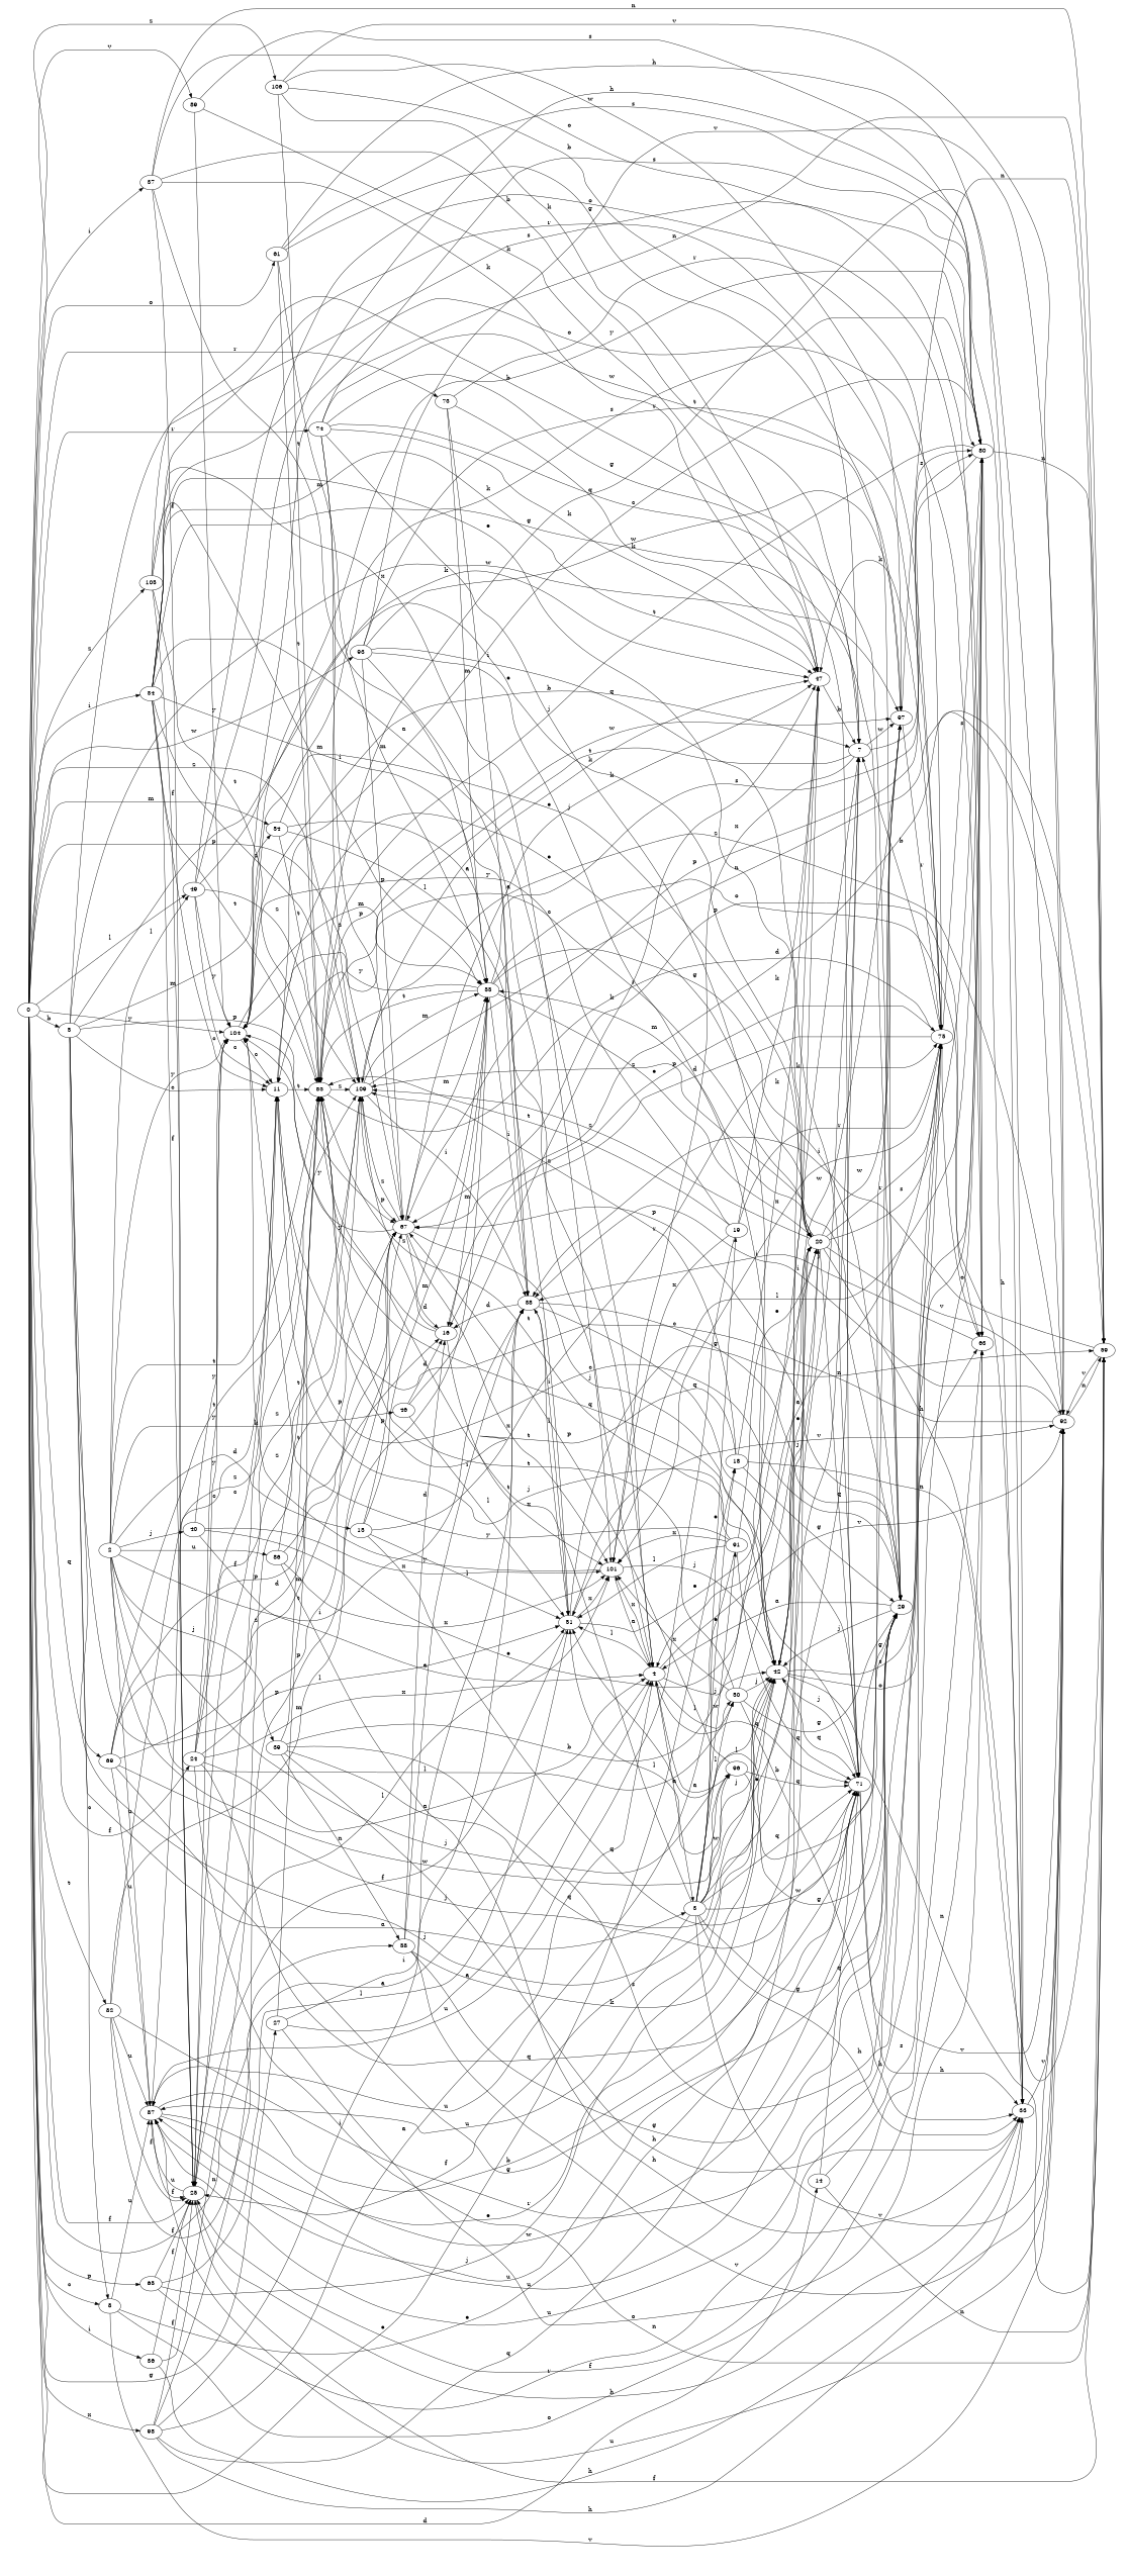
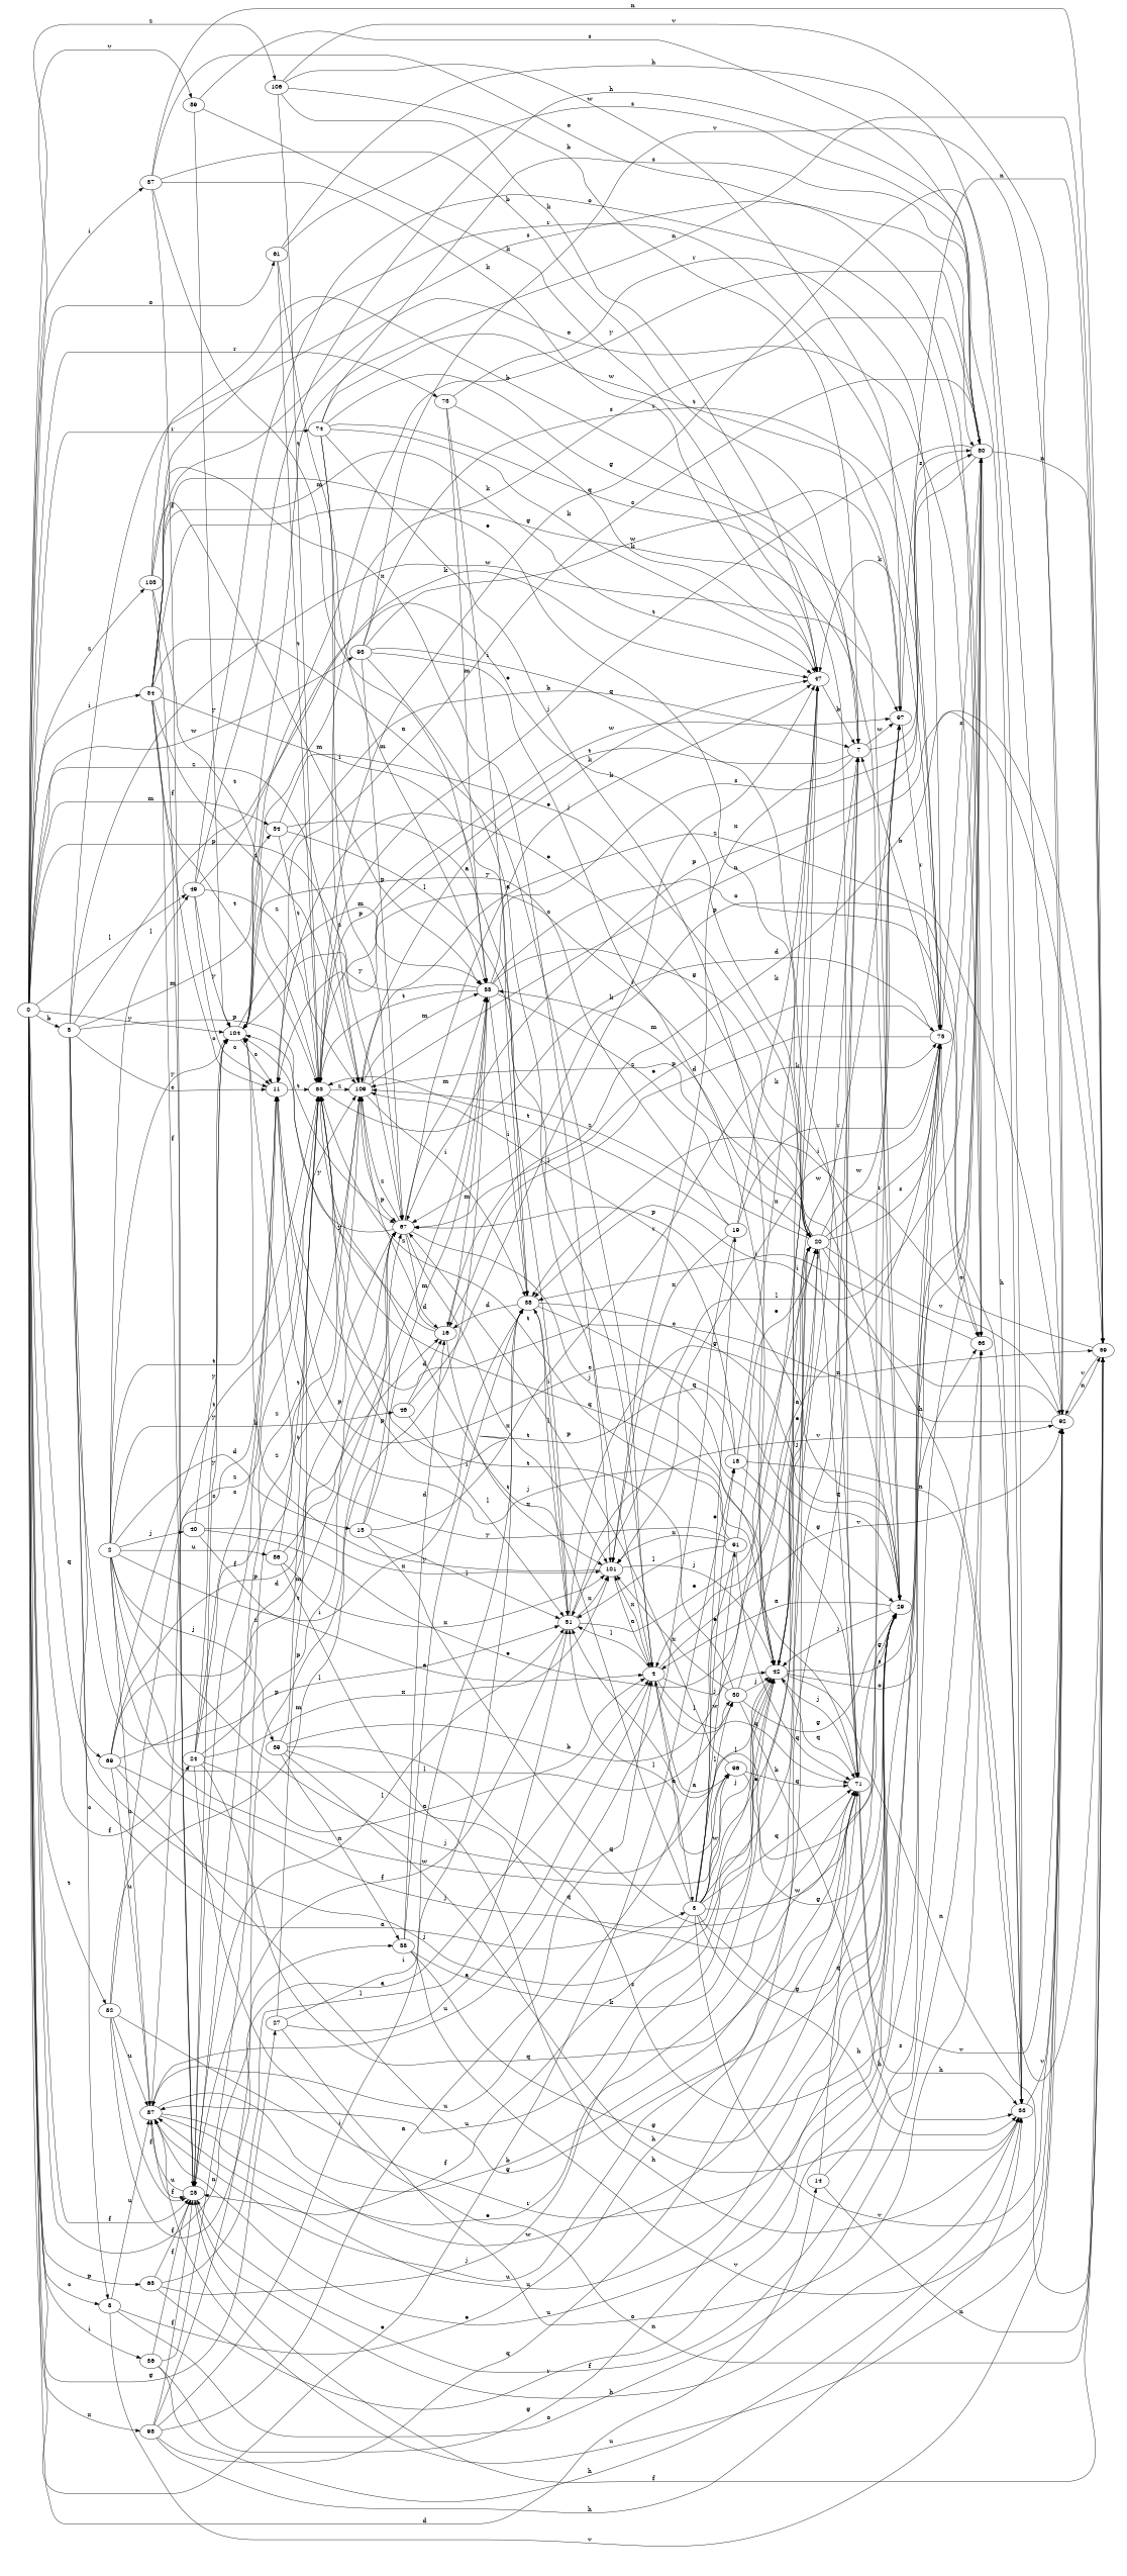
  strict digraph {
    rankdir=LR
    0
    5
    8
    14
    18
    24
    25
    27
    34
    36
    37
    49
    54
    58
    61
    65
    67
    69
    73
    74
    82
    89
    93
    98
    104
    105
    106
    109
    42
    3
    97
    51
    11
    47
    80
    87
    20
    92
    63
    71
    59
    83
    29
    4
    101
    33
    38
    75
    7
    55
    16
    2
    15
    39
    40
    46
    50
    86
    96
    19
    91
    0 -> 5 [label=b]
    0 -> 8 [label=c]
    0 -> 14 [label=d]
    0 -> 18 [label=e]
    0 -> 24 [label=f]
    0 -> 25 [label=f]
    0 -> 27 [label=g]
    0 -> 34 [label=i]
    0 -> 36 [label=i]
    0 -> 37 [label=i]
    0 -> 49 [label=l]
    0 -> 54 [label=m]
    0 -> 58 [label=n]
    0 -> 61 [label=o]
    0 -> 65 [label=p]
    0 -> 67 [label=p]
    0 -> 69 [label=q]
    0 -> 73 [label=r]
    0 -> 74 [label=r]
    0 -> 82 [label=t]
    0 -> 89 [label=v]
    0 -> 93 [label=w]
    0 -> 98 [label=x]
    0 -> 104 [label=y]
    0 -> 105 [label=z]
    0 -> 106 [label=z]
    0 -> 109 [label=z]
    5 -> 8 [label=c]
    5 -> 54 [label=m]
    5 -> 67 [label=p]
    5 -> 42 [label=j]
    5 -> 3 [label=a]
    5 -> 97 [label=w]
    5 -> 51 [label=l]
    5 -> 11 [label=c]
    5 -> 47 [label=k]
    5 -> 80 [label=s]
    8 -> 87 [label=u]
    8 -> 20 [label=e]
    8 -> 92 [label=v]
    8 -> 63 [label=o]
    14 -> 80 [label=s]
    14 -> 71 [label=q]
    14 -> 59 [label=n]
-   18 -> 109 [label=z]
+   18 -> 109 [label=l]
    18 -> 47 [label=k]
    18 -> 59 [label=n]
    18 -> 83 [label=t]
    18 -> 29 [label=g]
    24 -> 67 [label=p]
    24 -> 104 [label=y]
    24 -> 109 [label=z]
    24 -> 11 [label=c]
    24 -> 71 [label=q]
    24 -> 59 [label=n]
    24 -> 4 [label=a]
    24 -> 101 [label=x]
    25 -> 104 [label=y]
    25 -> 109 [label=z]
    25 -> 51 [label=l]
    25 -> 87 [label=u]
    25 -> 33 [label=h]
    27 -> 63 [label=o]
    27 -> 83 [label=t]
    27 -> 4 [label=a]
    27 -> 38 [label=i]
    34 -> 25 [label=f]
    34 -> 109 [label=z]
    34 -> 11 [label=c]
    34 -> 47 [label=k]
    34 -> 20 [label=e]
    34 -> 63 [label=o]
    34 -> 83 [label=t]
    34 -> 29 [label=g]
    34 -> 4 [label=a]
    34 -> 38 [label=i]
    34 -> 75 [label=r]
    36 -> 25 [label=f]
    36 -> 109 [label=z]
    36 -> 33 [label=h]
    37 -> 25 [label=f]
    37 -> 47 [label=k]
    37 -> 63 [label=o]
    37 -> 59 [label=n]
    37 -> 7 [label=b]
    37 -> 55 [label=m]
    49 -> 104 [label=y]
    49 -> 109 [label=z]
    49 -> 11 [label=c]
    49 -> 20 [label=e]
    49 -> 63 [label=o]
    49 -> 33 [label=h]
    54 -> 51 [label=l]
    54 -> 20 [label=e]
    54 -> 83 [label=t]
    54 -> 4 [label=a]
    58 -> 47 [label=k]
    58 -> 92 [label=v]
    58 -> 29 [label=g]
    58 -> 38 [label=i]
    58 -> 16 [label=d]
    61 -> 80 [label=s]
    61 -> 83 [label=t]
-   61 -> 29 [label=g]
+   36 -> 29 [label=g]
    61 -> 33 [label=h]
    61 -> 55 [label=m]
    65 -> 25 [label=f]
    65 -> 42 [label=j]
    65 -> 51 [label=l]
    65 -> 75 [label=r]
    67 -> 104 [label=y]
    67 -> 109 [label=z]
    67 -> 42 [label=j]
    67 -> 47 [label=k]
    67 -> 101 [label=x]
    67 -> 55 [label=m]
    67 -> 16 [label=d]
    69 -> 67 [label=p]
    69 -> 42 [label=j]
    69 -> 87 [label=u]
    69 -> 83 [label=t]
    69 -> 29 [label=g]
    69 -> 55 [label=m]
    69 -> 16 [label=d]
    73 -> 47 [label=k]
    73 -> 38 [label=i]
    73 -> 75 [label=r]
    73 -> 55 [label=m]
    74 -> 67 [label=p]
    74 -> 109 [label=z]
    74 -> 42 [label=j]
    74 -> 97 [label=w]
    74 -> 47 [label=k]
    74 -> 80 [label=s]
    74 -> 71 [label=q]
    74 -> 29 [label=g]
    82 -> 25 [label=f]
    82 -> 109 [label=z]
    82 -> 87 [label=u]
    82 -> 4 [label=a]
    82 -> 75 [label=r]
    82 -> 55 [label=m]
    89 -> 104 [label=y]
    89 -> 47 [label=k]
    89 -> 80 [label=s]
    93 -> 67 [label=p]
    93 -> 42 [label=j]
    93 -> 97 [label=w]
    93 -> 92 [label=v]
    93 -> 71 [label=q]
    93 -> 4 [label=a]
    93 -> 75 [label=r]
    98 -> 25 [label=f]
    98 -> 67 [label=p]
    98 -> 71 [label=q]
    98 -> 4 [label=a]
    98 -> 33 [label=h]
    98 -> 38 [label=i]
    104 -> 11 [label=c]
    104 -> 80 [label=s]
    104 -> 59 [label=n]
    104 -> 7 [label=b]
    104 -> 55 [label=m]
    105 -> 25 [label=f]
    105 -> 83 [label=t]
    105 -> 101 [label=x]
    105 -> 7 [label=b]
    105 -> 55 [label=m]
    106 -> 97 [label=w]
    106 -> 47 [label=k]
    106 -> 92 [label=v]
    106 -> 83 [label=t]
    106 -> 7 [label=b]
    109 -> 67 [label=p]
    109 -> 47 [label=k]
    109 -> 59 [label=n]
    109 -> 38 [label=i]
    109 -> 55 [label=m]
    42 -> 47 [label=k]
    42 -> 80 [label=s]
    42 -> 87 [label=u]
    42 -> 20 [label=e]
    42 -> 63 [label=o]
    42 -> 71 [label=q]
    42 -> 59 [label=n]
    3 -> 18 [label=e]
    3 -> 25 [label=f]
    3 -> 42 [label=j]
    3 -> 97 [label=w]
    3 -> 20 [label=e]
    3 -> 92 [label=v]
    3 -> 71 [label=q]
    3 -> 83 [label=t]
    3 -> 29 [label=g]
    3 -> 33 [label=h]
    3 -> 7 [label=b]
    3 -> 50 [label=l]
    3 -> 96 [label=w]
    3 -> 19 [label=e]
    3 -> 91 [label=w]
    97 -> 59 [label=n]
    97 -> 75 [label=r]
    51 -> 25 [label=f]
    51 -> 20 [label=e]
    51 -> 92 [label=v]
    51 -> 59 [label=n]
    51 -> 101 [label=x]
    51 -> 38 [label=i]
    11 -> 25 [label=f]
    11 -> 42 [label=j]
    11 -> 20 [label=e]
    11 -> 83 [label=t]
    47 -> 7 [label=b]
    80 -> 67 [label=p]
    80 -> 104 [label=y]
    80 -> 51 [label=l]
    80 -> 11 [label=c]
    80 -> 59 [label=n]
    80 -> 83 [label=t]
    80 -> 33 [label=h]
    87 -> 25 [label=f]
    87 -> 97 [label=w]
    87 -> 11 [label=c]
    87 -> 20 [label=e]
    87 -> 7 [label=b]
    20 -> 109 [label=z]
    20 -> 42 [label=j]
    20 -> 97 [label=w]
    20 -> 11 [label=c]
    20 -> 80 [label=s]
    20 -> 92 [label=v]
    20 -> 71 [label=q]
    20 -> 33 [label=h]
    20 -> 75 [label=r]
    20 -> 55 [label=m]
    92 -> 109 [label=z]
    92 -> 11 [label=c]
    92 -> 87 [label=u]
    92 -> 59 [label=n]
    92 -> 83 [label=t]
    92 -> 38 [label=i]
    63 -> 25 [label=f]
    63 -> 38 [label=i]
    71 -> 42 [label=j]
    71 -> 87 [label=u]
    71 -> 92 [label=v]
    71 -> 29 [label=g]
    71 -> 33 [label=h]
    59 -> 25 [label=f]
    59 -> 92 [label=v]
    59 -> 38 [label=i]
    59 -> 16 [label=d]
    83 -> 109 [label=z]
    83 -> 97 [label=w]
    83 -> 71 [label=q]
    83 -> 75 [label=r]
    29 -> 67 [label=p]
    29 -> 109 [label=z]
    29 -> 42 [label=j]
    29 -> 51 [label=l]
    29 -> 11 [label=c]
    29 -> 87 [label=u]
    29 -> 4 [label=a]
    4 -> 42 [label=j]
    4 -> 3 [label=a]
    4 -> 51 [label=l]
    4 -> 92 [label=v]
    4 -> 71 [label=q]
    4 -> 101 [label=x]
    4 -> 50 [label=l]
    101 -> 104 [label=y]
    101 -> 42 [label=j]
    101 -> 4 [label=a]
    33 -> 67 [label=p]
    33 -> 92 [label=v]
    38 -> 51 [label=l]
    38 -> 71 [label=q]
    38 -> 29 [label=g]
    38 -> 16 [label=d]
    75 -> 67 [label=p]
    75 -> 47 [label=k]
    75 -> 80 [label=s]
    75 -> 87 [label=u]
    75 -> 63 [label=o]
    75 -> 4 [label=a]
    75 -> 101 [label=x]
    75 -> 7 [label=b]
    75 -> 16 [label=d]
    7 -> 42 [label=j]
    7 -> 97 [label=w]
    7 -> 80 [label=s]
    7 -> 83 [label=t]
    7 -> 101 [label=x]
    55 -> 104 [label=y]
    55 -> 80 [label=s]
    55 -> 20 [label=e]
    55 -> 63 [label=o]
    55 -> 83 [label=t]
    55 -> 29 [label=g]
    55 -> 38 [label=i]
    16 -> 104 [label=y]
    16 -> 109 [label=z]
    16 -> 101 [label=x]
    16 -> 55 [label=m]
    2 -> 49 [label=l]
    2 -> 104 [label=y]
    2 -> 42 [label=j]
    2 -> 87 [label=u]
    2 -> 83 [label=t]
    2 -> 38 [label=i]
    2 -> 15 [label=d]
    2 -> 39 [label=j]
    2 -> 40 [label=j]
    2 -> 46 [label=k]
    2 -> 50 [label=l]
    2 -> 86 [label=u]
    2 -> 96 [label=w]
    15 -> 67 [label=p]
    15 -> 51 [label=l]
    15 -> 71 [label=q]
    15 -> 75 [label=r]
    15 -> 55 [label=m]
    39 -> 58 [label=n]
    39 -> 80 [label=s]
    39 -> 71 [label=q]
    39 -> 83 [label=t]
    39 -> 33 [label=h]
    39 -> 7 [label=b]
    40 -> 104 [label=y]
    40 -> 20 [label=e]
    40 -> 4 [label=a]
    40 -> 101 [label=x]
    46 -> 51 [label=l]
    46 -> 47 [label=k]
    46 -> 16 [label=d]
    50 -> 42 [label=j]
    50 -> 97 [label=w]
    50 -> 83 [label=t]
    50 -> 29 [label=g]
    50 -> 101 [label=x]
    50 -> 33 [label=h]
    86 -> 67 [label=p]
    86 -> 83 [label=t]
    86 -> 101 [label=x]
    86 -> 33 [label=h]
    96 -> 67 [label=p]
    96 -> 51 [label=l]
    96 -> 71 [label=q]
    96 -> 29 [label=g]
    96 -> 4 [label=a]
    19 -> 104 [label=y]
    19 -> 47 [label=k]
    19 -> 87 [label=u]
    19 -> 83 [label=t]
    19 -> 101 [label=x]
    19 -> 75 [label=r]
    91 -> 104 [label=y]
    91 -> 51 [label=l]
    91 -> 87 [label=u]
    91 -> 20 [label=e]
    91 -> 71 [label=q]
    91 -> 83 [label=t]
    91 -> 101 [label=x]
  }
